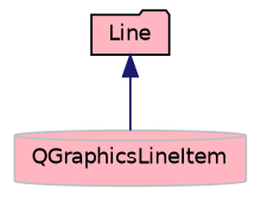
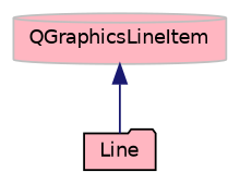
  digraph {
    node [fillcolor=lightpink fontname=Helvetica fontsize=10 style=filled]
    n1 [color=black fontcolor=black height=0.2 label=Line shape=folder width=0.4]
    n2 [color=grey75 height=0.2 label=QGraphicsLineItem shape=cylinder width=0.4]
-   n1 -> n2 [color=midnightblue dir=back fontname=Helvetica fontsize=10 labelfontname=Helvetica labelfontsize=10 style=solid]
+   n2 -> n1 [color=midnightblue dir=back fontname=Helvetica fontsize=10 labelfontname=Helvetica labelfontsize=10 style=solid]
  }
